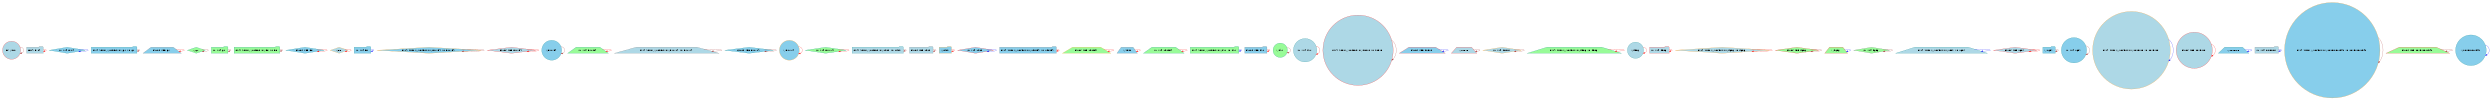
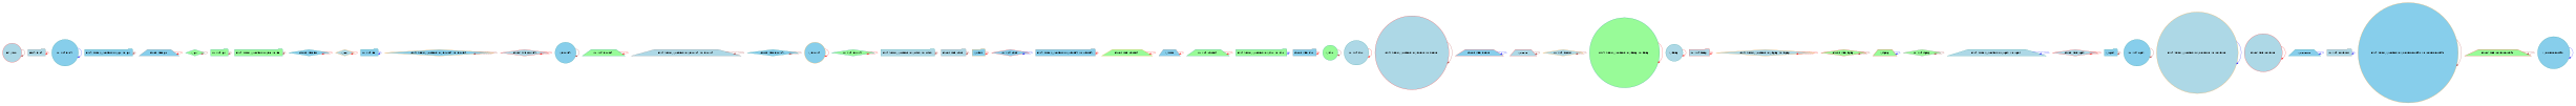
  digraph {
    fontname="DejaVu Sans Mono"
    node [color=teal fillcolor=skyblue fontname="DejaVu Sans Mono" shape=folder style=filled]
    edge [color=brown fontname="DejaVu Sans Mono"]
    n1 [color=red fillcolor=lightblue label="cd /tmp " shape=circle]
    n2 [color=gray40 fillcolor=lightblue label="perl a.pl "]
-   n3 [label="rm -rf a.pl " shape=diamond]
+   n3 [label="rm -rf a.pl " shape=circle]
    n4 [label="curl http://modems.pw/64 -o 64 "]
    n5 [color=gray40 label="chmod 755 64 " shape=trapezium]
    n6 [fillcolor=palegreen label="./64 " shape=diamond]
    n7 [fillcolor=palegreen label="rm -rf 64 "]
    n8 [fillcolor=palegreen label="curl http://modems.pw/32 -o 32 "]
    n9 [label="chmod 755 32 " shape=diamond]
    n10 [color=darkorange fillcolor=lightblue label="./32 " shape=diamond]
    n11 [label="rm -rf 32 "]
    n12 [color=darkorange label="curl http://modems.pw/armv5l -o armv5l " shape=diamond]
-   n13 [color=red fillcolor=lightblue label="chmod 755 armv5l " shape=diamond]
+   n13 [color=red fillcolor=lightblue label="chmod 775 armv5l" shape=diamond]
    n14 [label="./armv5l " shape=circle]
    n15 [fillcolor=palegreen label="rm -rf armv5l " shape=trapezium]
    n16 [color=gray40 fillcolor=lightblue label="curl http://modems.pw/armv4l -o armv4l " shape=trapezium]
    n17 [label="chmod 755 armv4l " shape=diamond]
    n18 [color=darkorange label="./armv4l " shape=circle]
    n19 [fillcolor=palegreen label="rm -rf armv4l " shape=diamond]
    n20 [fillcolor=lightblue label="curl http://modems.pw/mips -o mips "]
    n21 [color=gray40 fillcolor=lightblue label="chmod 755 mips "]
    n22 [color=darkorange label="./mips "]
    n23 [color=red label="rm -rf mips " shape=diamond]
    n24 [color=gray40 label="curl http://modems.pw/mipsel -o mipsel "]
    n25 [color=darkorange fillcolor=palegreen label="chmod 755 mipsel " shape=trapezium]
    n26 [color=gray40 label="./http" shape=trapezium]
    n27 [fillcolor=palegreen label="rm -rf mipsel " shape=trapezium]
    n28 [fillcolor=palegreen label="curl http://modems.pw/sh4 -o sh4 "]
    n29 [color=gray40 label="chmod 755 sh4 "]
    n30 [fillcolor=palegreen label="./sh4 " shape=circle]
    n31 [fillcolor=lightblue label="rm -rf sh4 " shape=circle]
    n32 [color=red fillcolor=lightblue label="curl http://modems.pw/sparc -o sparc " shape=circle]
    n33 [color=red label="chmod 755 sparc " shape=trapezium]
    n34 [color=red fillcolor=lightblue label="./sparc " shape=trapezium]
    n35 [color=darkorange fillcolor=lightblue label="rm -rf sparc " shape=diamond]
-   n36 [fillcolor=palegreen label="curl http://modems.pw/i586 -o i586 " shape=trapezium]
+   n36 [fillcolor=palegreen label="curl http://modems.pw/i586 -o i586 " shape=circle]
    n37 [fillcolor=lightblue label="./i586 " shape=circle]
    n38 [color=red fillcolor=lightblue label="rm -rf i586 "]
    n39 [color=darkorange fillcolor=lightblue label="curl http://modems.pw/i686 -o i686 " shape=diamond]
    n40 [color=red fillcolor=palegreen label="chmod 755 i686 " shape=diamond]
    n41 [color=red fillcolor=palegreen label="./i686 " shape=trapezium]
    n42 [color=gray40 fillcolor=palegreen label="rm -rf i686 " shape=diamond]
-   n43 [fillcolor=lightblue label="curl http://modems.pw/m88k -o m68k" shape=trapezium]
+   n43 [fillcolor=lightblue label="curl http://modems.pw/m68k -o m68k " shape=trapezium]
    n44 [color=red fillcolor=lightblue label="chmod 755 m68k " shape=diamond]
    n45 [label="./m68k "]
    n46 [label="rm -rf m68k " shape=circle]
    n47 [color=darkorange fillcolor=lightblue label="curl http://modems.pw/powerpc -o powerpc " shape=circle]
    n48 [color=red fillcolor=lightblue label="chmod 755 powerpc " shape=circle]
    n49 [label="./powerpc " shape=trapezium]
    n50 [color=gray40 fillcolor=lightblue label="rm -rf powerpc "]
    n51 [color=darkorange label="curl http://modems.pw/powerpc440fp -o powerpc440fp " shape=circle]
    n52 [color=red fillcolor=palegreen label="chmod 755 powerpc440fp " shape=trapezium]
    n53 [label="./powerpc440fp " shape=circle]
    n1 -> n1
    n2 -> n2 [color=red]
    n3 -> n3 [color=blue]
    n4 -> n4
    n5 -> n5 [color=red]
    n6 -> n6
    n7 -> n7
    n8 -> n8
    n9 -> n9 [color=red]
    n10 -> n10 [color=red]
    n11 -> n11 [color=blue]
    n12 -> n12
    n13 -> n13 [color=red]
    n14 -> n14
    n15 -> n15 [color=red]
    n16 -> n16
    n17 -> n17
    n18 -> n18 [color=red]
    n19 -> n19 [color=red]
    n20 -> n20
    n21 -> n21
    n22 -> n22 [color=red]
    n23 -> n23 [color=blue]
    n24 -> n24 [color=red]
    n25 -> n25 [color=red]
    n26 -> n26 [color=red]
    n27 -> n27 [color=red]
    n28 -> n28 [color=blue]
    n29 -> n29 [color=red]
    n30 -> n30
    n31 -> n31 [color=red]
    n32 -> n32
    n33 -> n33 [color=blue]
    n34 -> n34
    n35 -> n35
    n36 -> n36 [color=red]
    n37 -> n37 [color=red]
    n38 -> n38 [color=red]
    n39 -> n39 [color=red]
    n40 -> n40
    n41 -> n41 [color=blue]
    n42 -> n42
    n43 -> n43 [color=blue]
    n44 -> n44 [color=red]
    n45 -> n45
    n46 -> n46
    n47 -> n47 [color=blue]
    n48 -> n48 [color=red]
    n49 -> n49 [color=blue]
    n50 -> n50 [color=blue]
    n51 -> n51
    n52 -> n52
    n53 -> n53 [color=blue]
  }
